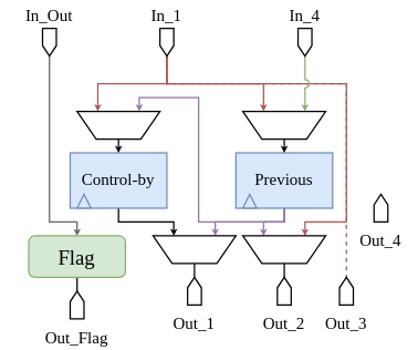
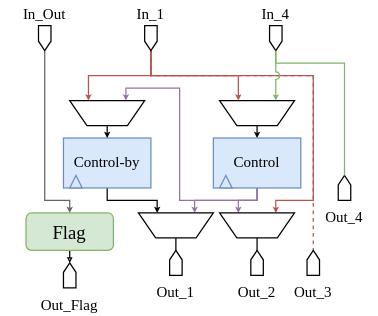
  <mxCell id="0" />
  <mxCell id="1" parent="0" />
  <mxCell id="2" style="edgeStyle=orthogonalEdgeStyle;rounded=0;orthogonalLoop=1;jettySize=auto;html=1;entryX=0.25;entryY=0;entryDx=0;entryDy=0;fontFamily=Lucida Console;endSize=2;" parent="1" source="3" target="23" edge="1"><mxGeometry relative="1" as="geometry"><Array as="points"><mxPoint x="85" y="160" /><mxPoint x="125" y="160" /></Array></mxGeometry></mxCell>
  <mxCell id="3" value="Control-by" style="rounded=0;whiteSpace=wrap;html=1;fillColor=#dae8fc;strokeColor=#6c8ebf;fontFamily=Lucida Console;" parent="1" vertex="1"><mxGeometry x="50" y="110" width="70" height="40" as="geometry" /></mxCell>
  <mxCell id="4" style="edgeStyle=orthogonalEdgeStyle;rounded=0;orthogonalLoop=1;jettySize=auto;html=1;entryX=0.75;entryY=0;entryDx=0;entryDy=0;exitX=0.5;exitY=1;exitDx=0;exitDy=0;fillColor=#e1d5e7;strokeColor=#9673a6;fontFamily=Lucida Console;endSize=2;" parent="1" source="7" target="19" edge="1"><mxGeometry relative="1" as="geometry"><Array as="points"><mxPoint x="205" y="160" /><mxPoint x="143" y="160" /><mxPoint x="143" y="70" /><mxPoint x="100" y="70" /></Array></mxGeometry></mxCell>
  <mxCell id="5" style="edgeStyle=orthogonalEdgeStyle;rounded=0;orthogonalLoop=1;jettySize=auto;html=1;entryX=0.75;entryY=0;entryDx=0;entryDy=0;fillColor=#e1d5e7;strokeColor=#9673a6;fontFamily=Lucida Console;endSize=2;" parent="1" source="7" target="23" edge="1"><mxGeometry relative="1" as="geometry"><Array as="points"><mxPoint x="205" y="160" /><mxPoint x="155" y="160" /></Array></mxGeometry></mxCell>
  <mxCell id="6" style="edgeStyle=orthogonalEdgeStyle;rounded=0;orthogonalLoop=1;jettySize=auto;html=1;entryX=0.25;entryY=0;entryDx=0;entryDy=0;fillColor=#e1d5e7;strokeColor=#9673a6;fontFamily=Lucida Console;endSize=2;" parent="1" source="7" target="25" edge="1"><mxGeometry relative="1" as="geometry"><Array as="points"><mxPoint x="205" y="160" /><mxPoint x="190" y="160" /></Array></mxGeometry></mxCell>
- <mxCell id="7" value="Previous" style="rounded=0;whiteSpace=wrap;html=1;fillColor=#dae8fc;strokeColor=#6c8ebf;fontFamily=Lucida Console;" parent="1" vertex="1"><mxGeometry x="170" y="110" width="70" height="40" as="geometry" /></mxCell>
+ <mxCell id="7" value="Control" style="rounded=0;whiteSpace=wrap;html=1;fillColor=#dae8fc;strokeColor=#6c8ebf;fontFamily=Lucida Console;" parent="1" vertex="1"><mxGeometry x="170" y="110" width="70" height="40" as="geometry" /></mxCell>
  <mxCell id="8" value="Out_1" style="shape=offPageConnector;whiteSpace=wrap;html=1;rotation=0;labelPosition=center;verticalLabelPosition=bottom;align=center;verticalAlign=top;horizontal=1;direction=west;fontFamily=Lucida Console;" parent="1" vertex="1"><mxGeometry x="135" y="200" width="10" height="20" as="geometry" /></mxCell>
  <mxCell id="9" style="edgeStyle=orthogonalEdgeStyle;rounded=0;orthogonalLoop=1;jettySize=auto;html=1;entryX=0.25;entryY=0;entryDx=0;entryDy=0;fillColor=#f8cecc;strokeColor=#b85450;fontFamily=Lucida Console;endSize=2;" parent="1" source="13" target="19" edge="1"><mxGeometry relative="1" as="geometry"><Array as="points"><mxPoint x="120" y="60" /><mxPoint x="70" y="60" /></Array></mxGeometry></mxCell>
  <mxCell id="10" style="edgeStyle=orthogonalEdgeStyle;rounded=0;orthogonalLoop=1;jettySize=auto;html=1;entryX=0.25;entryY=0;entryDx=0;entryDy=0;exitX=0.5;exitY=1;exitDx=0;exitDy=0;fillColor=#f8cecc;strokeColor=#b85450;fontFamily=Lucida Console;endSize=2;" parent="1" source="13" target="21" edge="1"><mxGeometry relative="1" as="geometry"><Array as="points"><mxPoint x="120" y="60" /><mxPoint x="190" y="60" /></Array></mxGeometry></mxCell>
  <mxCell id="11" style="edgeStyle=orthogonalEdgeStyle;rounded=0;orthogonalLoop=1;jettySize=auto;html=1;entryX=0.5;entryY=1;entryDx=0;entryDy=0;exitX=0.5;exitY=1;exitDx=0;exitDy=0;fillColor=#f8cecc;strokeColor=#b85450;fontFamily=Lucida Console;endSize=2;endArrow=none;endFill=0;dashed=1;" parent="1" source="13" target="16" edge="1"><mxGeometry relative="1" as="geometry"><Array as="points"><mxPoint x="120" y="60" /><mxPoint x="250" y="60" /></Array></mxGeometry></mxCell>
  <mxCell id="12" style="edgeStyle=orthogonalEdgeStyle;rounded=0;orthogonalLoop=1;jettySize=auto;html=1;entryX=0.75;entryY=0;entryDx=0;entryDy=0;exitX=0.5;exitY=1;exitDx=0;exitDy=0;fillColor=#f8cecc;strokeColor=#b85450;fontFamily=Lucida Console;endSize=2;" parent="1" source="13" target="25" edge="1"><mxGeometry relative="1" as="geometry"><Array as="points"><mxPoint x="120" y="60" /><mxPoint x="250" y="60" /><mxPoint x="250" y="160" /><mxPoint x="220" y="160" /></Array></mxGeometry></mxCell>
  <mxCell id="13" value="In_1" style="shape=offPageConnector;whiteSpace=wrap;html=1;align=center;labelPosition=center;verticalLabelPosition=top;verticalAlign=bottom;fontFamily=Lucida Console;" parent="1" vertex="1"><mxGeometry x="115" y="20" width="10" height="20" as="geometry" /></mxCell>
  <mxCell id="14" style="edgeStyle=orthogonalEdgeStyle;rounded=0;jumpStyle=arc;orthogonalLoop=1;jettySize=auto;html=1;exitX=0.5;exitY=1;exitDx=0;exitDy=0;entryX=0.75;entryY=0;entryDx=0;entryDy=0;endArrow=classic;endFill=1;endSize=2;strokeWidth=1;fontFamily=Lucida Console;fontSize=15;fillColor=#d5e8d4;strokeColor=#82b366;" parent="1" source="15" target="21" edge="1"><mxGeometry relative="1" as="geometry" /></mxCell>
  <mxCell id="15" value="In_4" style="shape=offPageConnector;whiteSpace=wrap;html=1;align=center;labelPosition=center;verticalLabelPosition=top;verticalAlign=bottom;fontFamily=Lucida Console;" parent="1" vertex="1"><mxGeometry x="215" y="20" width="10" height="20" as="geometry" /></mxCell>
  <mxCell id="16" value="Out_3" style="shape=offPageConnector;whiteSpace=wrap;html=1;rotation=0;labelPosition=center;verticalLabelPosition=bottom;align=center;verticalAlign=top;horizontal=1;direction=west;fontFamily=Lucida Console;" parent="1" vertex="1"><mxGeometry x="245" y="200" width="10" height="20" as="geometry" /></mxCell>
  <mxCell id="17" value="Out_2" style="shape=offPageConnector;whiteSpace=wrap;html=1;rotation=0;labelPosition=center;verticalLabelPosition=bottom;align=center;verticalAlign=top;horizontal=1;direction=west;fontFamily=Lucida Console;" parent="1" vertex="1"><mxGeometry x="200" y="200" width="10" height="20" as="geometry" /></mxCell>
  <mxCell id="18" style="edgeStyle=orthogonalEdgeStyle;rounded=0;jumpStyle=arc;orthogonalLoop=1;jettySize=auto;html=1;exitX=0.5;exitY=1;exitDx=0;exitDy=0;entryX=0.5;entryY=0;entryDx=0;entryDy=0;endArrow=classic;endFill=1;endSize=2;strokeWidth=1;fontFamily=Lucida Console;fontSize=15;" parent="1" source="19" target="3" edge="1"><mxGeometry relative="1" as="geometry" /></mxCell>
  <mxCell id="19" value="" style="verticalLabelPosition=bottom;verticalAlign=top;html=1;shape=trapezoid;perimeter=trapezoidPerimeter;whiteSpace=wrap;size=0.23;arcSize=10;flipV=1;align=center;fontFamily=Lucida Console;" parent="1" vertex="1"><mxGeometry x="55" y="80" width="60" height="20" as="geometry" /></mxCell>
  <mxCell id="20" style="edgeStyle=orthogonalEdgeStyle;rounded=0;jumpStyle=arc;orthogonalLoop=1;jettySize=auto;html=1;exitX=0.5;exitY=1;exitDx=0;exitDy=0;entryX=0.5;entryY=0;entryDx=0;entryDy=0;endArrow=classic;endFill=1;endSize=2;strokeWidth=1;fontFamily=Lucida Console;fontSize=15;" parent="1" source="21" target="7" edge="1"><mxGeometry relative="1" as="geometry" /></mxCell>
  <mxCell id="21" value="" style="verticalLabelPosition=bottom;verticalAlign=top;html=1;shape=trapezoid;perimeter=trapezoidPerimeter;whiteSpace=wrap;size=0.23;arcSize=10;flipV=1;align=center;fontFamily=Lucida Console;" parent="1" vertex="1"><mxGeometry x="175" y="80" width="60" height="20" as="geometry" /></mxCell>
  <mxCell id="22" style="edgeStyle=orthogonalEdgeStyle;rounded=0;orthogonalLoop=1;jettySize=auto;html=1;exitX=0.5;exitY=1;exitDx=0;exitDy=0;entryX=0.5;entryY=1;entryDx=0;entryDy=0;fontFamily=Lucida Console;endSize=2;endArrow=none;endFill=0;" parent="1" source="23" target="8" edge="1"><mxGeometry relative="1" as="geometry" /></mxCell>
  <mxCell id="23" value="" style="verticalLabelPosition=bottom;verticalAlign=top;html=1;shape=trapezoid;perimeter=trapezoidPerimeter;whiteSpace=wrap;size=0.23;arcSize=10;flipV=1;align=center;fontFamily=Lucida Console;" parent="1" vertex="1"><mxGeometry x="110" y="170" width="60" height="20" as="geometry" /></mxCell>
  <mxCell id="24" style="edgeStyle=orthogonalEdgeStyle;rounded=0;jumpStyle=arc;orthogonalLoop=1;jettySize=auto;html=1;exitX=0.5;exitY=1;exitDx=0;exitDy=0;entryX=0.5;entryY=1;entryDx=0;entryDy=0;endArrow=none;endFill=0;endSize=2;strokeWidth=1;fontFamily=Lucida Console;fontSize=15;" parent="1" source="25" target="17" edge="1"><mxGeometry relative="1" as="geometry" /></mxCell>
  <mxCell id="25" value="" style="verticalLabelPosition=bottom;verticalAlign=top;html=1;shape=trapezoid;perimeter=trapezoidPerimeter;whiteSpace=wrap;size=0.23;arcSize=10;flipV=1;align=center;fontFamily=Lucida Console;" parent="1" vertex="1"><mxGeometry x="175" y="170" width="60" height="20" as="geometry" /></mxCell>
  <mxCell id="26" value="" style="triangle;whiteSpace=wrap;html=1;align=center;rotation=-90;fillColor=#dae8fc;strokeColor=#6c8ebf;fontFamily=Lucida Console;" parent="1" vertex="1"><mxGeometry x="175" y="140" width="10" height="10" as="geometry" /></mxCell>
  <mxCell id="27" value="" style="triangle;whiteSpace=wrap;html=1;align=center;rotation=-90;fillColor=#dae8fc;strokeColor=#6c8ebf;fontFamily=Lucida Console;" parent="1" vertex="1"><mxGeometry x="55" y="140" width="10" height="10" as="geometry" /></mxCell>
  <mxCell id="28" value="Out_4" style="shape=offPageConnector;whiteSpace=wrap;html=1;rotation=0;labelPosition=center;verticalLabelPosition=bottom;align=center;verticalAlign=top;horizontal=1;direction=west;fontFamily=Lucida Console;" parent="1" vertex="1"><mxGeometry x="270" y="140" width="10" height="20" as="geometry" /></mxCell>
+ <mxCell id="29" style="edgeStyle=orthogonalEdgeStyle;rounded=0;sketch=0;jumpStyle=arc;jumpSize=14;orthogonalLoop=1;jettySize=auto;html=1;entryX=0.5;entryY=1;entryDx=0;entryDy=0;shadow=0;fillColor=#d5e8d4;strokeColor=#82b366;fontFamily=Lucida Console;endSize=2;endArrow=none;endFill=0;exitX=0.5;exitY=1;exitDx=0;exitDy=0;" parent="1" source="15" target="28" edge="1"><mxGeometry relative="1" as="geometry"><Array as="points"><mxPoint x="220" y="50" /><mxPoint x="275" y="50" /></Array><mxPoint x="220" y="10" as="sourcePoint" /></mxGeometry></mxCell>
  <mxCell id="30" style="edgeStyle=orthogonalEdgeStyle;rounded=0;jumpStyle=arc;orthogonalLoop=1;jettySize=auto;html=1;exitX=0.5;exitY=1;exitDx=0;exitDy=0;entryX=0.5;entryY=0;entryDx=0;entryDy=0;endArrow=classic;endFill=1;endSize=2;strokeWidth=1;fontFamily=Lucida Console;fontSize=15;fillColor=#f5f5f5;strokeColor=#666666;" parent="1" source="31" target="33" edge="1"><mxGeometry relative="1" as="geometry"><Array as="points"><mxPoint x="35" y="160" /><mxPoint x="55" y="160" /></Array></mxGeometry></mxCell>
  <mxCell id="31" value="In_Out" style="shape=offPageConnector;whiteSpace=wrap;html=1;align=center;labelPosition=center;verticalLabelPosition=top;verticalAlign=bottom;fontFamily=Lucida Console;" parent="1" vertex="1"><mxGeometry x="30" y="20" width="10" height="20" as="geometry" /></mxCell>
- <mxCell id="32" style="edgeStyle=orthogonalEdgeStyle;rounded=0;jumpStyle=arc;orthogonalLoop=1;jettySize=auto;html=1;exitX=0.5;exitY=1;exitDx=0;exitDy=0;entryX=0.5;entryY=1;entryDx=0;entryDy=0;endArrow=none;endFill=0;endSize=2;strokeWidth=1;fontFamily=Lucida Console;fontSize=15;" parent="1" source="33" target="34" edge="1"><mxGeometry relative="1" as="geometry" /></mxCell>
+ <mxCell id="32" style="edgeStyle=orthogonalEdgeStyle;rounded=0;jumpStyle=arc;orthogonalLoop=1;jettySize=auto;html=1;exitX=0.5;exitY=1;exitDx=0;exitDy=0;entryX=0.5;entryY=1;entryDx=0;entryDy=0;endArrow=block;endFill=0;endSize=2;strokeWidth=1;fontFamily=Lucida Console;fontSize=15;" parent="1" source="33" target="34" edge="1"><mxGeometry relative="1" as="geometry" /></mxCell>
  <mxCell id="33" value="Flag" style="rounded=1;whiteSpace=wrap;html=1;labelBackgroundColor=none;fillColor=#d5e8d4;fontFamily=Lucida Console;fontSize=15;strokeColor=#82b366;" parent="1" vertex="1"><mxGeometry x="20" y="170" width="70" height="30" as="geometry" /></mxCell>
  <mxCell id="34" value="Out_Flag" style="shape=offPageConnector;whiteSpace=wrap;html=1;rotation=0;labelPosition=center;verticalLabelPosition=bottom;align=center;verticalAlign=top;horizontal=1;direction=west;fontFamily=Lucida Console;" parent="1" vertex="1"><mxGeometry x="50" y="210" width="10" height="20" as="geometry" /></mxCell>
